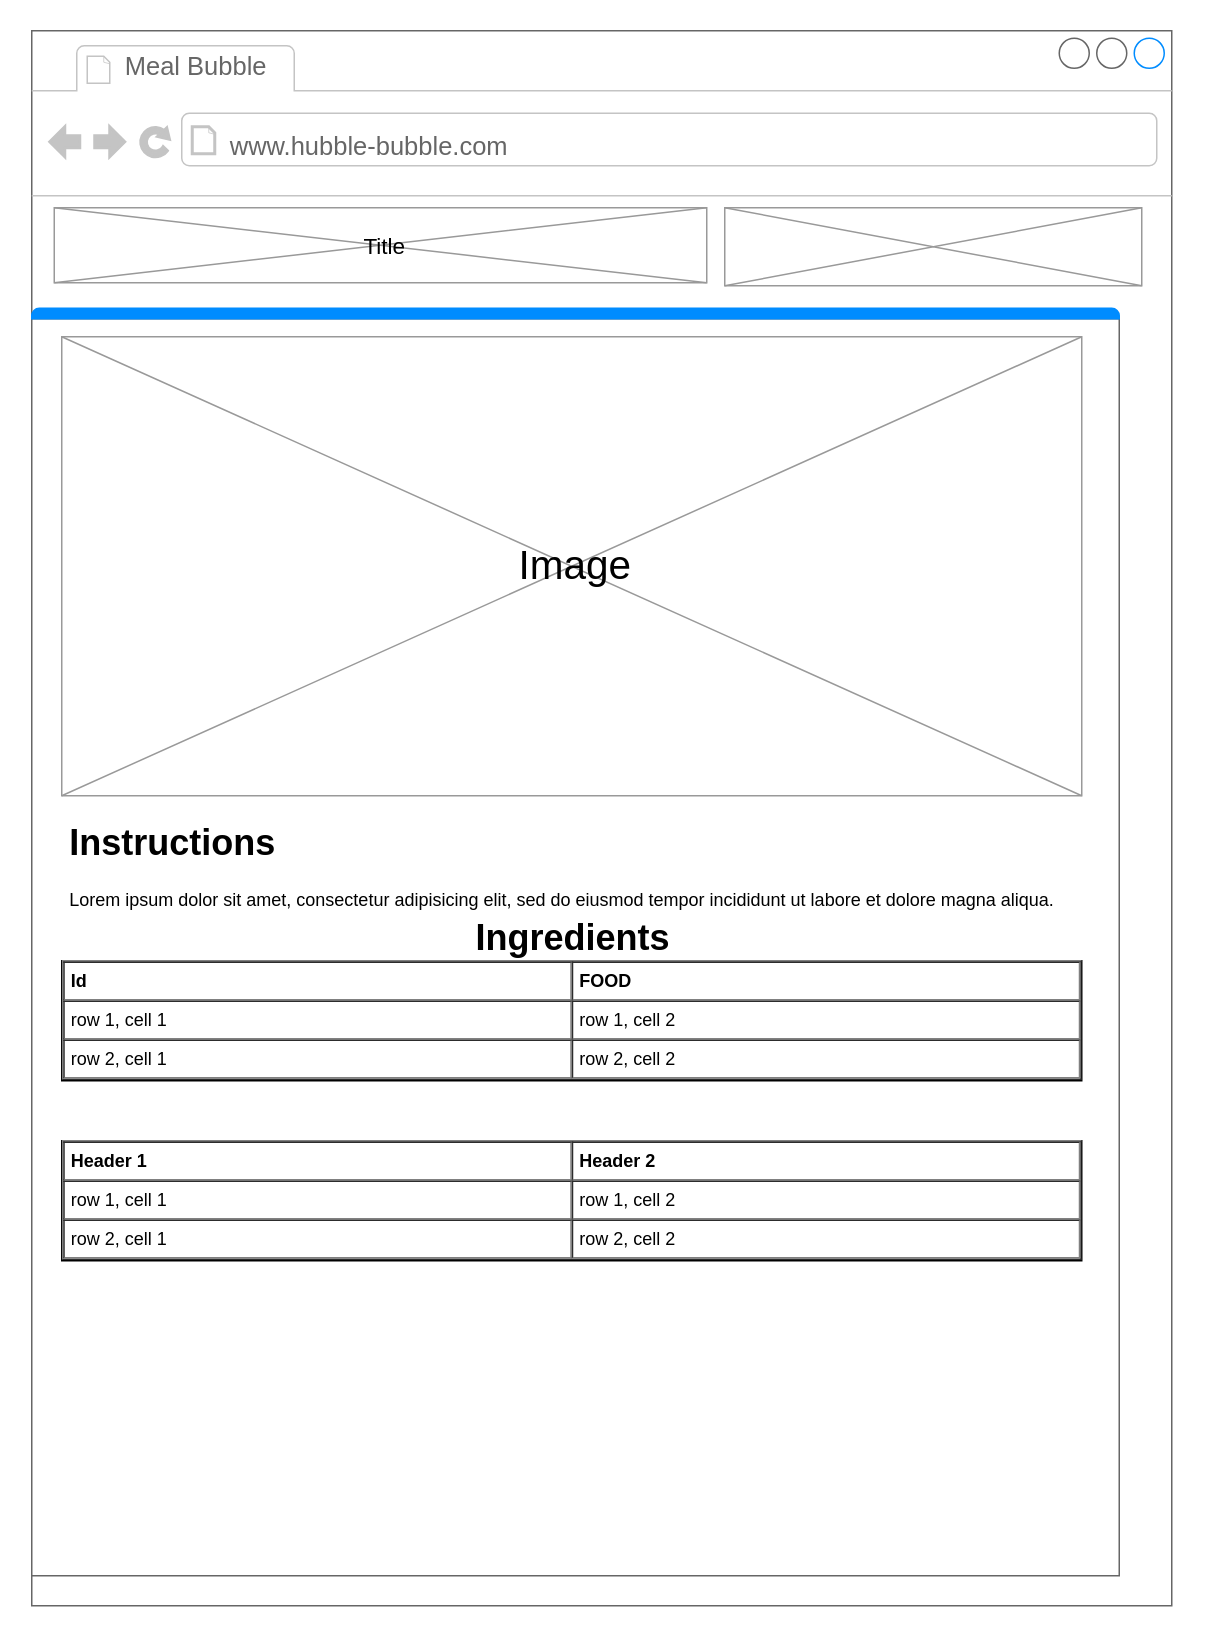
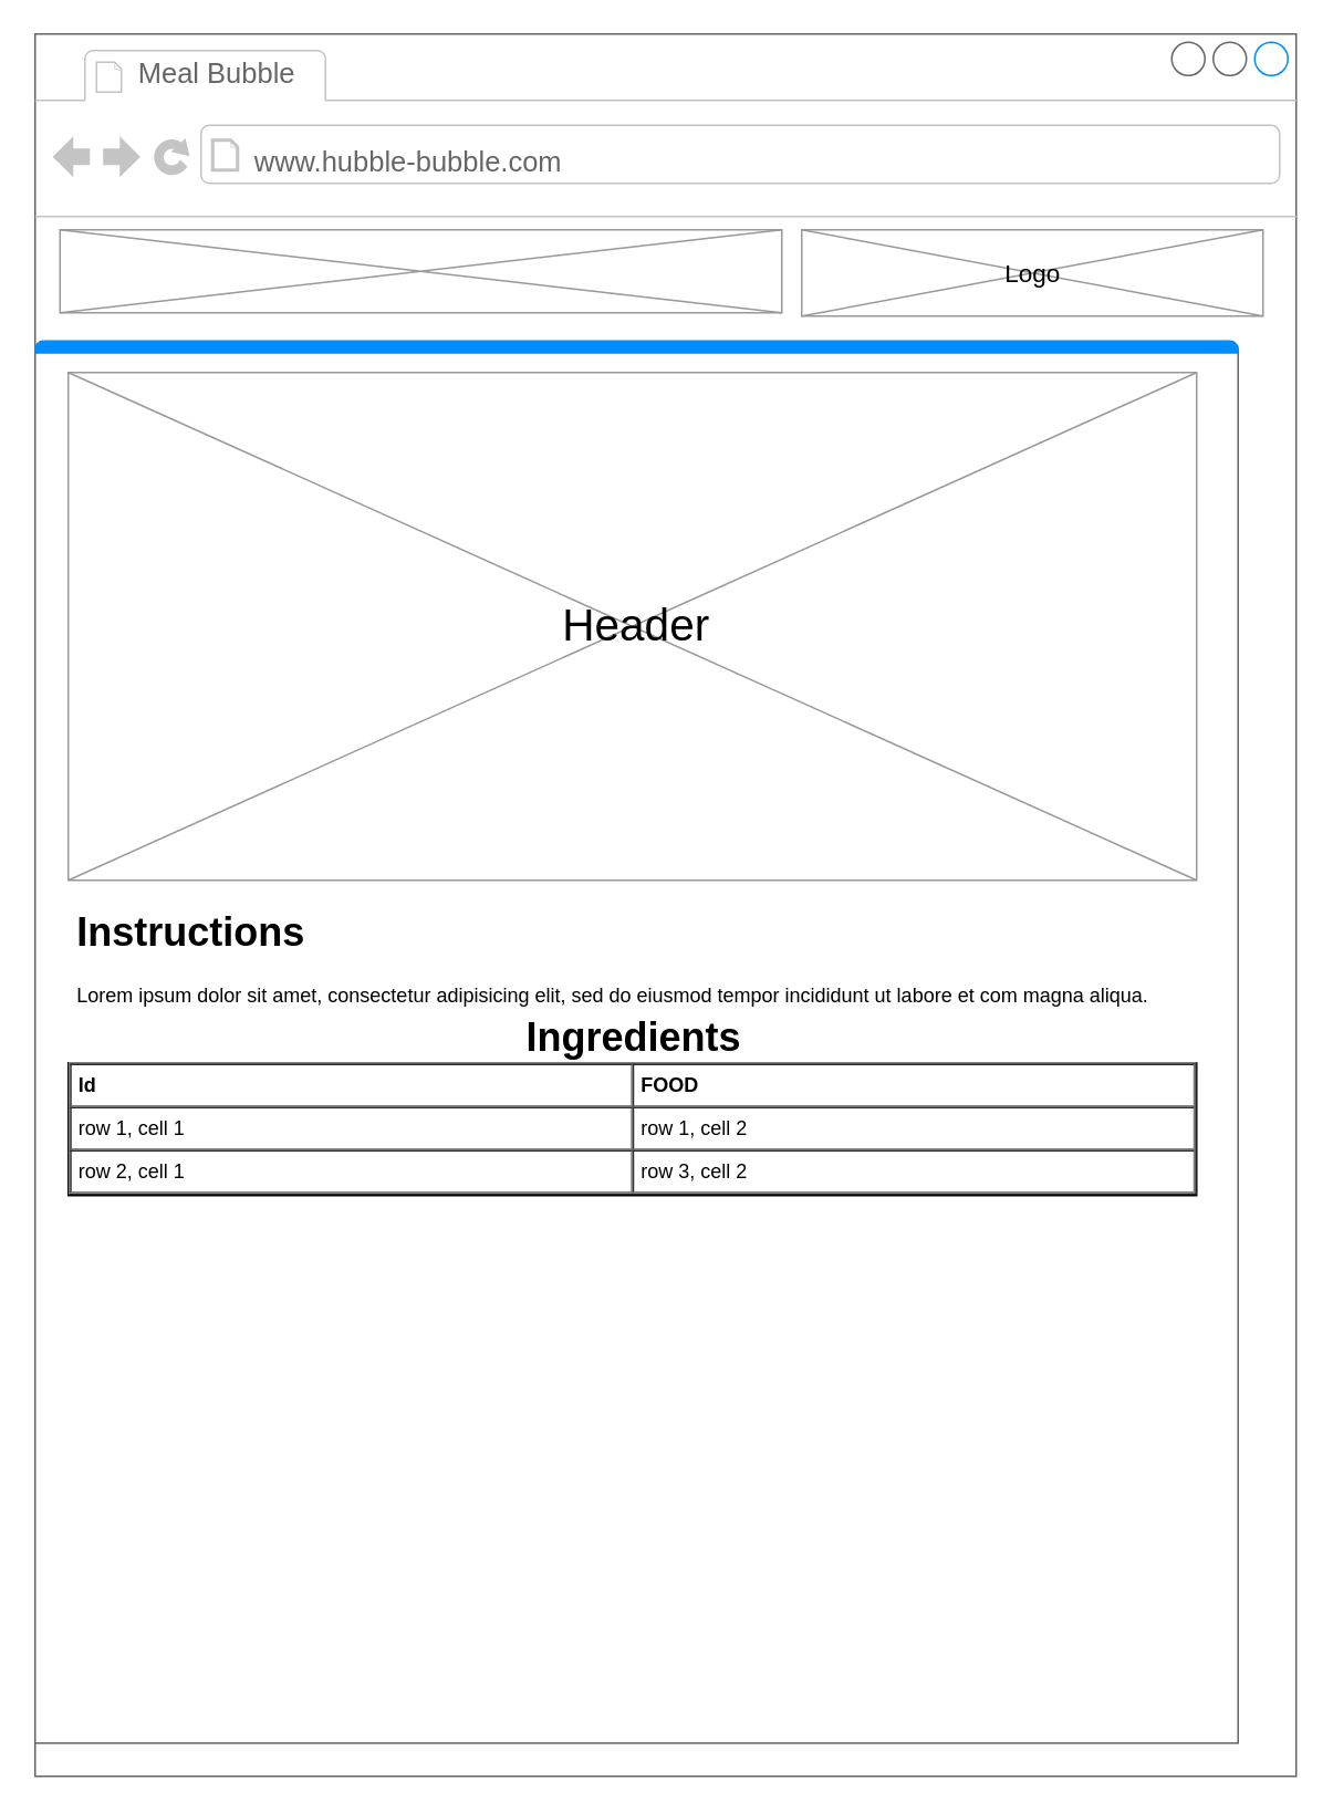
  <mxCell id="0" />
  <mxCell id="1" parent="0" />
  <mxCell id="2" value="&lt;br&gt;&lt;br&gt;" style="strokeWidth=1;shadow=0;dashed=0;align=center;html=1;shape=mxgraph.mockup.containers.browserWindow;rSize=0;fillColor=#ffffff;strokeColor=#666666;strokeColor2=#008cff;strokeColor3=#c4c4c4;mainText=,;recursiveResize=0;" parent="1" vertex="1"><mxGeometry x="20.5" y="20" width="760" height="1050" as="geometry" /></mxCell>
  <mxCell id="3" value="Meal Bubble" style="strokeWidth=1;shadow=0;dashed=0;align=center;html=1;shape=mxgraph.mockup.containers.anchor;fontSize=17;fontColor=#666666;align=left;" parent="2" vertex="1"><mxGeometry x="60" y="12" width="110" height="26" as="geometry" /></mxCell>
  <mxCell id="4" value="www.hubble-bubble.com" style="strokeWidth=1;shadow=0;dashed=0;align=center;html=1;shape=mxgraph.mockup.containers.anchor;rSize=0;fontSize=17;fontColor=#666666;align=left;" parent="2" vertex="1"><mxGeometry x="130" y="60" width="400" height="35" as="geometry" /></mxCell>
  <mxCell id="5" value="" style="strokeWidth=1;shadow=0;dashed=0;align=center;html=1;shape=mxgraph.mockup.containers.marginRect2;rectMarginTop=32;strokeColor=#666666;fillColor=#ffffff;gradientColor=none;" parent="2" vertex="1"><mxGeometry y="160" width="725" height="870" as="geometry" /></mxCell>
  <mxCell id="6" value="" style="strokeWidth=1;shadow=0;dashed=0;align=center;html=1;shape=mxgraph.mockup.containers.topButton;rSize=5;strokeColor=#008cff;fillColor=#008cff;gradientColor=none;resizeWidth=1;movable=0;deletable=1;" parent="5" vertex="1"><mxGeometry width="725" height="7" relative="1" as="geometry"><mxPoint y="25" as="offset" /></mxGeometry></mxCell>
  <mxCell id="7" value="" style="verticalLabelPosition=bottom;shadow=0;dashed=0;align=center;html=1;verticalAlign=top;strokeWidth=1;shape=mxgraph.mockup.graphics.simpleIcon;strokeColor=#999999;fillColor=#ffffff;" parent="5" vertex="1"><mxGeometry x="20" y="44" width="680" height="306" as="geometry" /></mxCell>
- <mxCell id="8" value="&lt;span style=&quot;font-size: 27px&quot;&gt;Image&lt;/span&gt;" style="text;html=1;strokeColor=none;fillColor=none;align=center;verticalAlign=middle;whiteSpace=wrap;rounded=0;" parent="5" vertex="1"><mxGeometry x="283.5" y="145.5" width="158" height="103" as="geometry" /></mxCell>
- <mxCell id="9" value="&lt;h1&gt;Instructions&lt;/h1&gt;&lt;p&gt;Lorem ipsum dolor sit amet, consectetur adipisicing elit, sed do eiusmod tempor incididunt ut labore et dolore magna aliqua.&lt;/p&gt;" style="text;html=1;strokeColor=none;fillColor=none;spacing=5;spacingTop=-20;whiteSpace=wrap;overflow=hidden;rounded=0;" parent="5" vertex="1"><mxGeometry x="20" y="362" width="680" height="120" as="geometry" /></mxCell>
- <mxCell id="10" value="&lt;table cellpadding=&quot;4&quot; cellspacing=&quot;0&quot; border=&quot;1&quot; style=&quot;font-size: 1em ; width: 100% ; height: 100%&quot;&gt;&lt;tbody&gt;&lt;tr&gt;&lt;th&gt;Id&lt;/th&gt;&lt;th&gt;FOOD&lt;/th&gt;&lt;/tr&gt;&lt;tr&gt;&lt;td&gt;row 1, cell 1&lt;/td&gt;&lt;td&gt;row 1, cell 2&lt;/td&gt;&lt;/tr&gt;&lt;tr&gt;&lt;td&gt;row 2, cell 1&lt;/td&gt;&lt;td&gt;row 2, cell 2&lt;/td&gt;&lt;/tr&gt;&lt;/tbody&gt;&lt;/table&gt; " style="verticalAlign=top;align=left;overflow=fill;fillColor=#ffffff;fontSize=12;fontFamily=Helvetica;html=1" parent="5" vertex="1"><mxGeometry x="20" y="460" width="680" height="80" as="geometry" /></mxCell>
+ <mxCell id="8" value="&lt;span style=&quot;font-size: 27px&quot;&gt;Header&lt;/span&gt;" style="text;html=1;strokeColor=none;fillColor=none;align=center;verticalAlign=middle;whiteSpace=wrap;rounded=0;" parent="5" vertex="1"><mxGeometry x="283.5" y="145.5" width="158" height="103" as="geometry" /></mxCell>
+ <mxCell id="9" value="&lt;h1&gt;Instructions&lt;/h1&gt;&lt;p&gt;Lorem ipsum dolor sit amet, consectetur adipisicing elit, sed do eiusmod tempor incididunt ut labore et com magna aliqua.&lt;/p&gt;" style="text;html=1;strokeColor=none;fillColor=none;spacing=5;spacingTop=-20;whiteSpace=wrap;overflow=hidden;rounded=0;" parent="5" vertex="1"><mxGeometry x="20" y="362" width="680" height="120" as="geometry" /></mxCell>
+ <mxCell id="10" value="&lt;table cellpadding=&quot;4&quot; cellspacing=&quot;0&quot; border=&quot;1&quot; style=&quot;font-size: 1em ; width: 100% ; height: 100%&quot;&gt;&lt;tbody&gt;&lt;tr&gt;&lt;th&gt;Id&lt;/th&gt;&lt;th&gt;FOOD&lt;/th&gt;&lt;/tr&gt;&lt;tr&gt;&lt;td&gt;row 1, cell 1&lt;/td&gt;&lt;td&gt;row 1, cell 2&lt;/td&gt;&lt;/tr&gt;&lt;tr&gt;&lt;td&gt;row 2, cell 1&lt;/td&gt;&lt;td&gt;row 3, cell 2&lt;/td&gt;&lt;/tr&gt;&lt;/tbody&gt;&lt;/table&gt; " style="verticalAlign=top;align=left;overflow=fill;fillColor=#ffffff;fontSize=12;fontFamily=Helvetica;html=1" parent="5" vertex="1"><mxGeometry x="20" y="460" width="680" height="80" as="geometry" /></mxCell>
  <mxCell id="11" value="Ingredients" style="text;strokeColor=none;fillColor=none;html=1;fontSize=24;fontStyle=1;verticalAlign=middle;align=center;" parent="5" vertex="1"><mxGeometry x="20" y="430" width="680" height="30" as="geometry" /></mxCell>
- <mxCell id="12" value="&lt;table cellpadding=&quot;4&quot; cellspacing=&quot;0&quot; border=&quot;1&quot; style=&quot;font-size:1em;width:100%;height:100%;&quot;&gt;&lt;tr&gt;&lt;th&gt;Header 1&lt;/th&gt;&lt;th&gt;Header 2&lt;/th&gt;&lt;/tr&gt;&lt;tr&gt;&lt;td&gt;row 1, cell 1&lt;/td&gt;&lt;td&gt;row 1, cell 2&lt;/td&gt;&lt;/tr&gt;&lt;tr&gt;&lt;td&gt;row 2, cell 1&lt;/td&gt;&lt;td&gt;row 2, cell 2&lt;/td&gt;&lt;/tr&gt;&lt;/table&gt; " style="verticalAlign=top;align=left;overflow=fill;fillColor=#ffffff;fontSize=12;fontFamily=Helvetica;html=1" parent="5" vertex="1"><mxGeometry x="20" y="580" width="680" height="80" as="geometry" /></mxCell>
  <mxCell id="13" value="" style="verticalLabelPosition=bottom;shadow=0;dashed=0;align=center;html=1;verticalAlign=top;strokeWidth=1;shape=mxgraph.mockup.graphics.simpleIcon;strokeColor=#999999;fillColor=#ffffff;" parent="2" vertex="1"><mxGeometry x="462" y="118" width="278" height="52" as="geometry" /></mxCell>
+ <mxCell id="14" value="&lt;font style=&quot;font-size: 15px&quot;&gt;Logo&lt;/font&gt;" style="text;html=1;strokeColor=none;fillColor=none;align=center;verticalAlign=middle;whiteSpace=wrap;rounded=0;" parent="2" vertex="1"><mxGeometry x="581" y="134" width="40" height="20" as="geometry" /></mxCell>
  <mxCell id="15" value="" style="verticalLabelPosition=bottom;shadow=0;dashed=0;align=center;html=1;verticalAlign=top;strokeWidth=1;shape=mxgraph.mockup.graphics.simpleIcon;strokeColor=#999999;fillColor=#ffffff;" parent="2" vertex="1"><mxGeometry x="15" y="118" width="435" height="50" as="geometry" /></mxCell>
- <mxCell id="16" value="&lt;font style=&quot;font-size: 15px&quot;&gt;Title&lt;/font&gt;" style="text;html=1;strokeColor=none;fillColor=none;align=center;verticalAlign=middle;whiteSpace=wrap;rounded=0;" parent="2" vertex="1"><mxGeometry x="215" y="132.5" width="40" height="20" as="geometry" /></mxCell>
